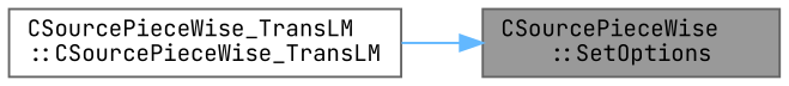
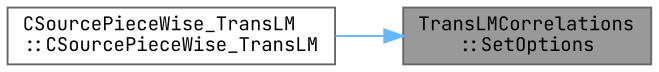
  digraph {
    rankdir=RL
    fontname="JetBrains Mono"
    node [fontname="JetBrains Mono" fontsize=10 shape=box style=filled]
-   n1 [color=gray40 fillcolor=grey60 fontcolor=black height=0.2 label="CSourcePieceWise\l::SetOptions" width=0.4]
+   n1 [color=gray40 fillcolor=grey60 fontcolor=black height=0.2 label="TransLMCorrelations\l::SetOptions" width=0.4]
    n2 [color=grey40 fillcolor=white height=0.2 label="CSourcePieceWise_TransLM\l::CSourcePieceWise_TransLM" width=0.4]
    n1 -> n2 [color=steelblue1 dir=back fontname="JetBrains Mono" fontsize=10 labelfontname=Helvetica labelfontsize=10 style=solid]
  }
